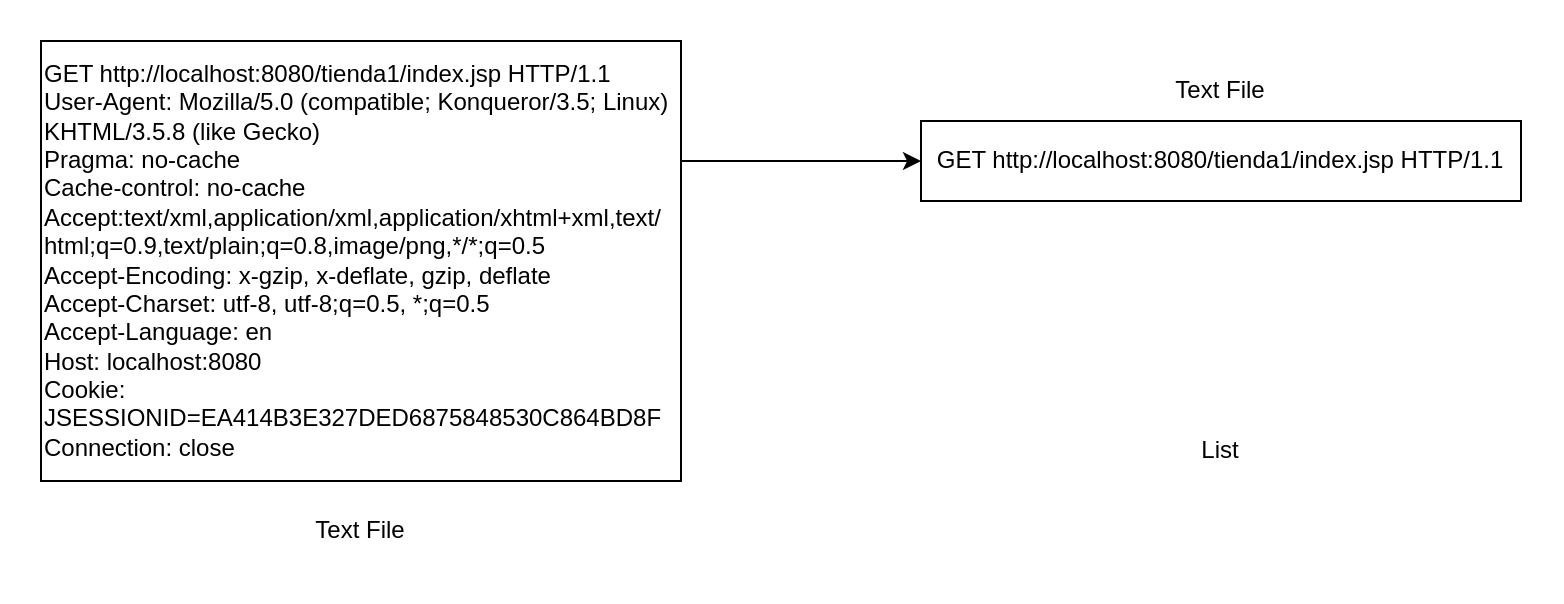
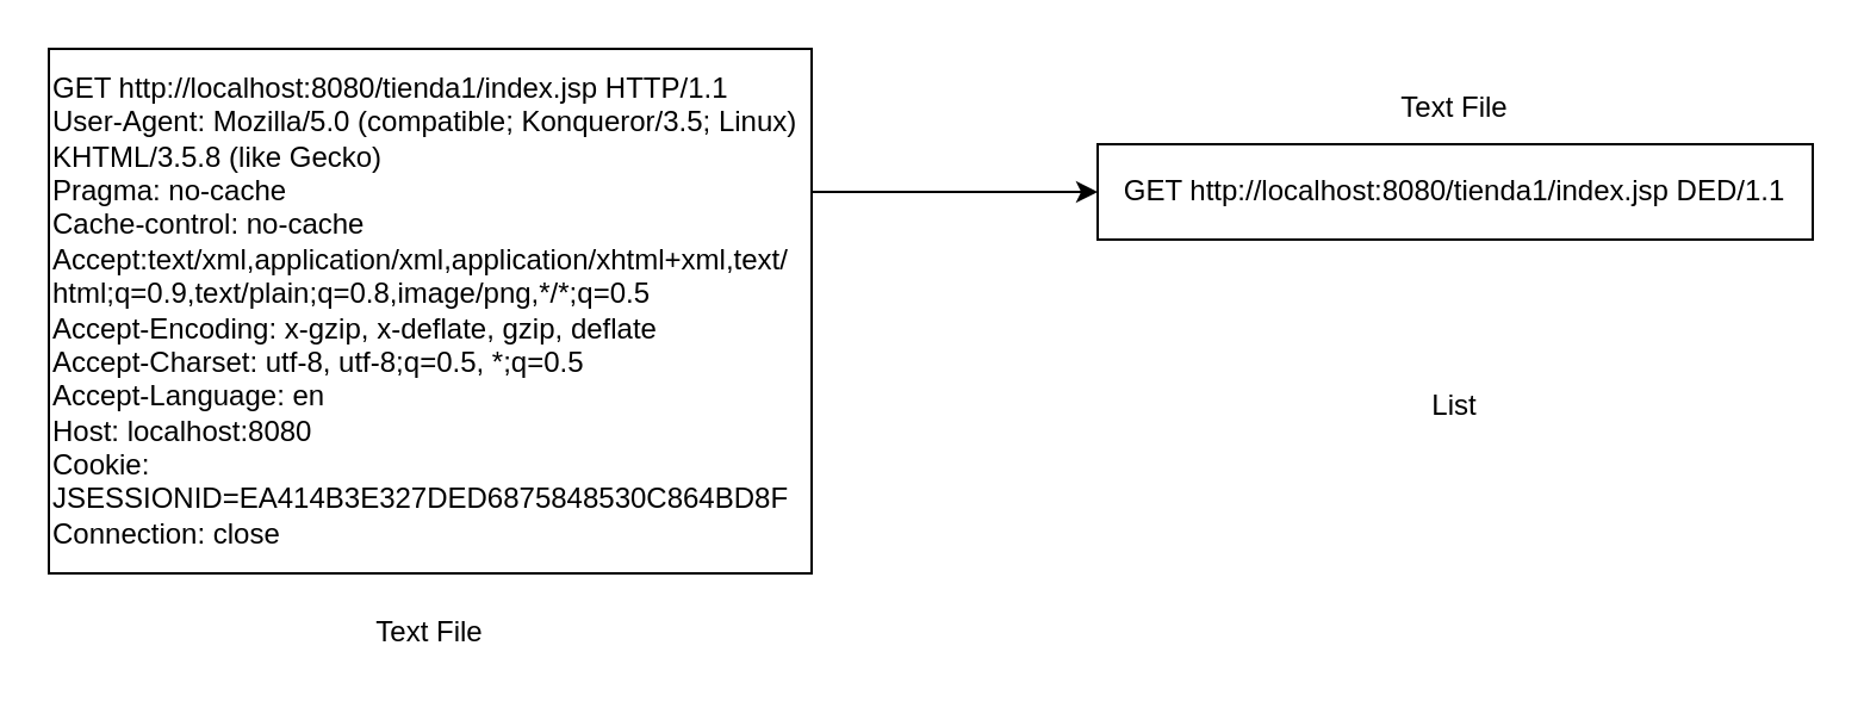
  <mxCell id="0" />
  <mxCell id="1" parent="0" />
  <mxCell id="2" value="GET http://localhost:8080/tienda1/index.jsp HTTP/1.1&lt;br&gt;User-Agent: Mozilla/5.0 (compatible; Konqueror/3.5; Linux) KHTML/3.5.8 (like Gecko)&lt;br&gt;Pragma: no-cache&lt;br&gt;Cache-control: no-cache&lt;br&gt;Accept:text/xml,application/xml,application/xhtml+xml,text/&lt;div&gt;html;q=0.9,text/plain;q=0.8,image/png,*/*;q=0.5&lt;br&gt;Accept-Encoding: x-gzip, x-deflate, gzip, deflate&lt;br&gt;Accept-Charset: utf-8, utf-8;q=0.5, *;q=0.5&lt;br&gt;Accept-Language: en&lt;br&gt;Host: localhost:8080&lt;br&gt;Cookie: JSESSIONID=EA414B3E327DED6875848530C864BD8F&lt;br&gt;Connection: close&lt;/div&gt;" style="rounded=0;whiteSpace=wrap;html=1;align=left;" vertex="1" parent="1"><mxGeometry x="20" y="20" width="320" height="220" as="geometry" /></mxCell>
- <mxCell id="3" value="GET http://localhost:8080/tienda1/index.jsp HTTP/1.1" style="rounded=0;whiteSpace=wrap;html=1;" vertex="1" parent="1"><mxGeometry x="460" y="60" width="300" height="40" as="geometry" /></mxCell>
+ <mxCell id="3" value="GET http://localhost:8080/tienda1/index.jsp DED/1.1" style="rounded=0;whiteSpace=wrap;html=1;" vertex="1" parent="1"><mxGeometry x="460" y="60" width="300" height="40" as="geometry" /></mxCell>
  <mxCell id="4" value="Text File" style="text;html=1;align=center;verticalAlign=middle;whiteSpace=wrap;rounded=0;" vertex="1" parent="1"><mxGeometry x="150" y="250" width="60" height="30" as="geometry" /></mxCell>
  <mxCell id="5" value="Text File" style="text;html=1;align=center;verticalAlign=middle;whiteSpace=wrap;rounded=0;" vertex="1" parent="1"><mxGeometry x="580" y="30" width="60" height="30" as="geometry" /></mxCell>
- <mxCell id="6" value="List" style="text;html=1;align=center;verticalAlign=middle;whiteSpace=wrap;rounded=0;" vertex="1" parent="1"><mxGeometry x="580" y="210" width="60" height="30" as="geometry" /></mxCell>
+ <mxCell id="6" value="List" style="text;html=1;align=center;verticalAlign=middle;whiteSpace=wrap;rounded=0;" vertex="1" parent="1"><mxGeometry x="580" y="155" width="60" height="30" as="geometry" /></mxCell>
  <mxCell id="7" value="" style="endArrow=classic;html=1;rounded=0;entryX=0;entryY=0.5;entryDx=0;entryDy=0;" edge="1" parent="1" target="3"><mxGeometry width="50" height="50" relative="1" as="geometry"><mxPoint x="340" y="80" as="sourcePoint" /><mxPoint x="390" y="30" as="targetPoint" /></mxGeometry></mxCell>
